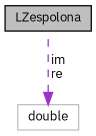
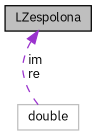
  digraph {
    fontname="IBM Plex Sans"
    node [fontname="IBM Plex Sans" fontsize=10 shape=record style=filled]
    n1 [color=black fillcolor=grey75 fontcolor=black height=0.2 label=LZespolona width=0.4]
    n2 [color=grey75 fillcolor=white height=0.2 label=double width=0.4]
-   n2 -> n1 [color=darkorchid3 dir=back fontname="IBM Plex Sans" fontsize=10 label=" im\nre" labelfontname=Helvetica labelfontsize=10 style=dashed]
+   n1 -> n2 [color=darkorchid3 dir=back fontname="IBM Plex Sans" fontsize=10 label=" im\nre" labelfontname=Helvetica labelfontsize=10 style=dashed]
  }
